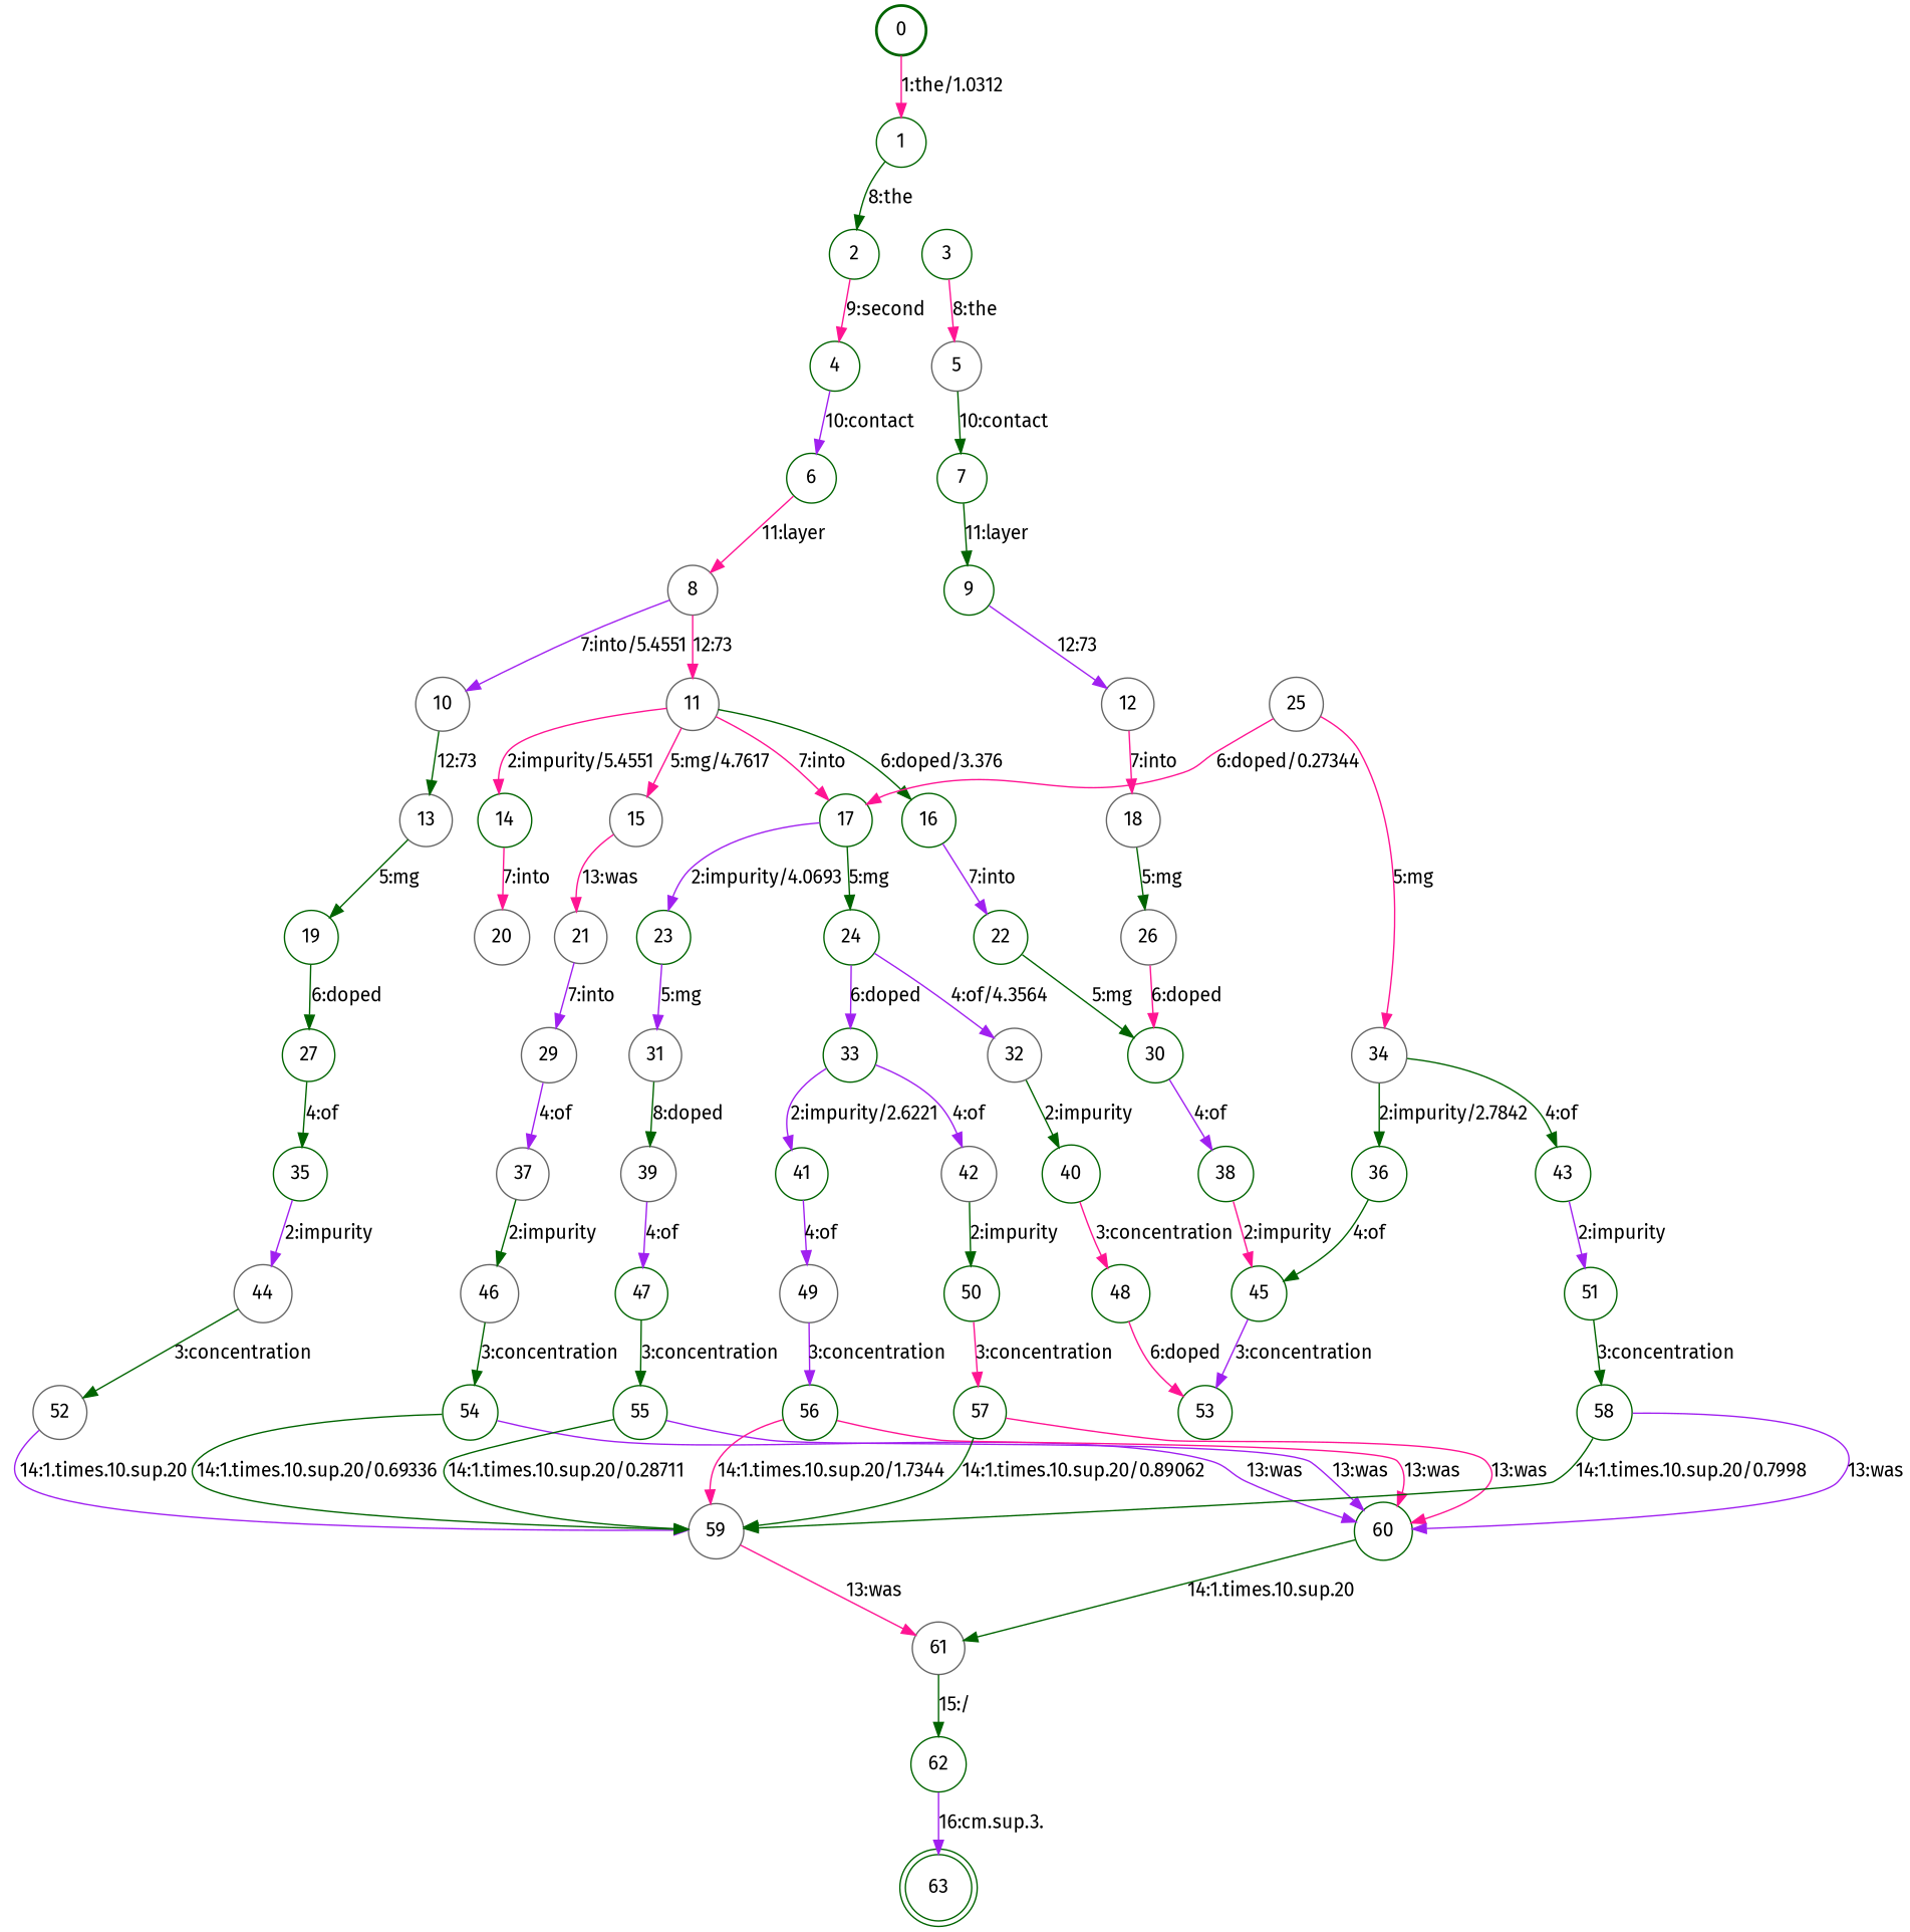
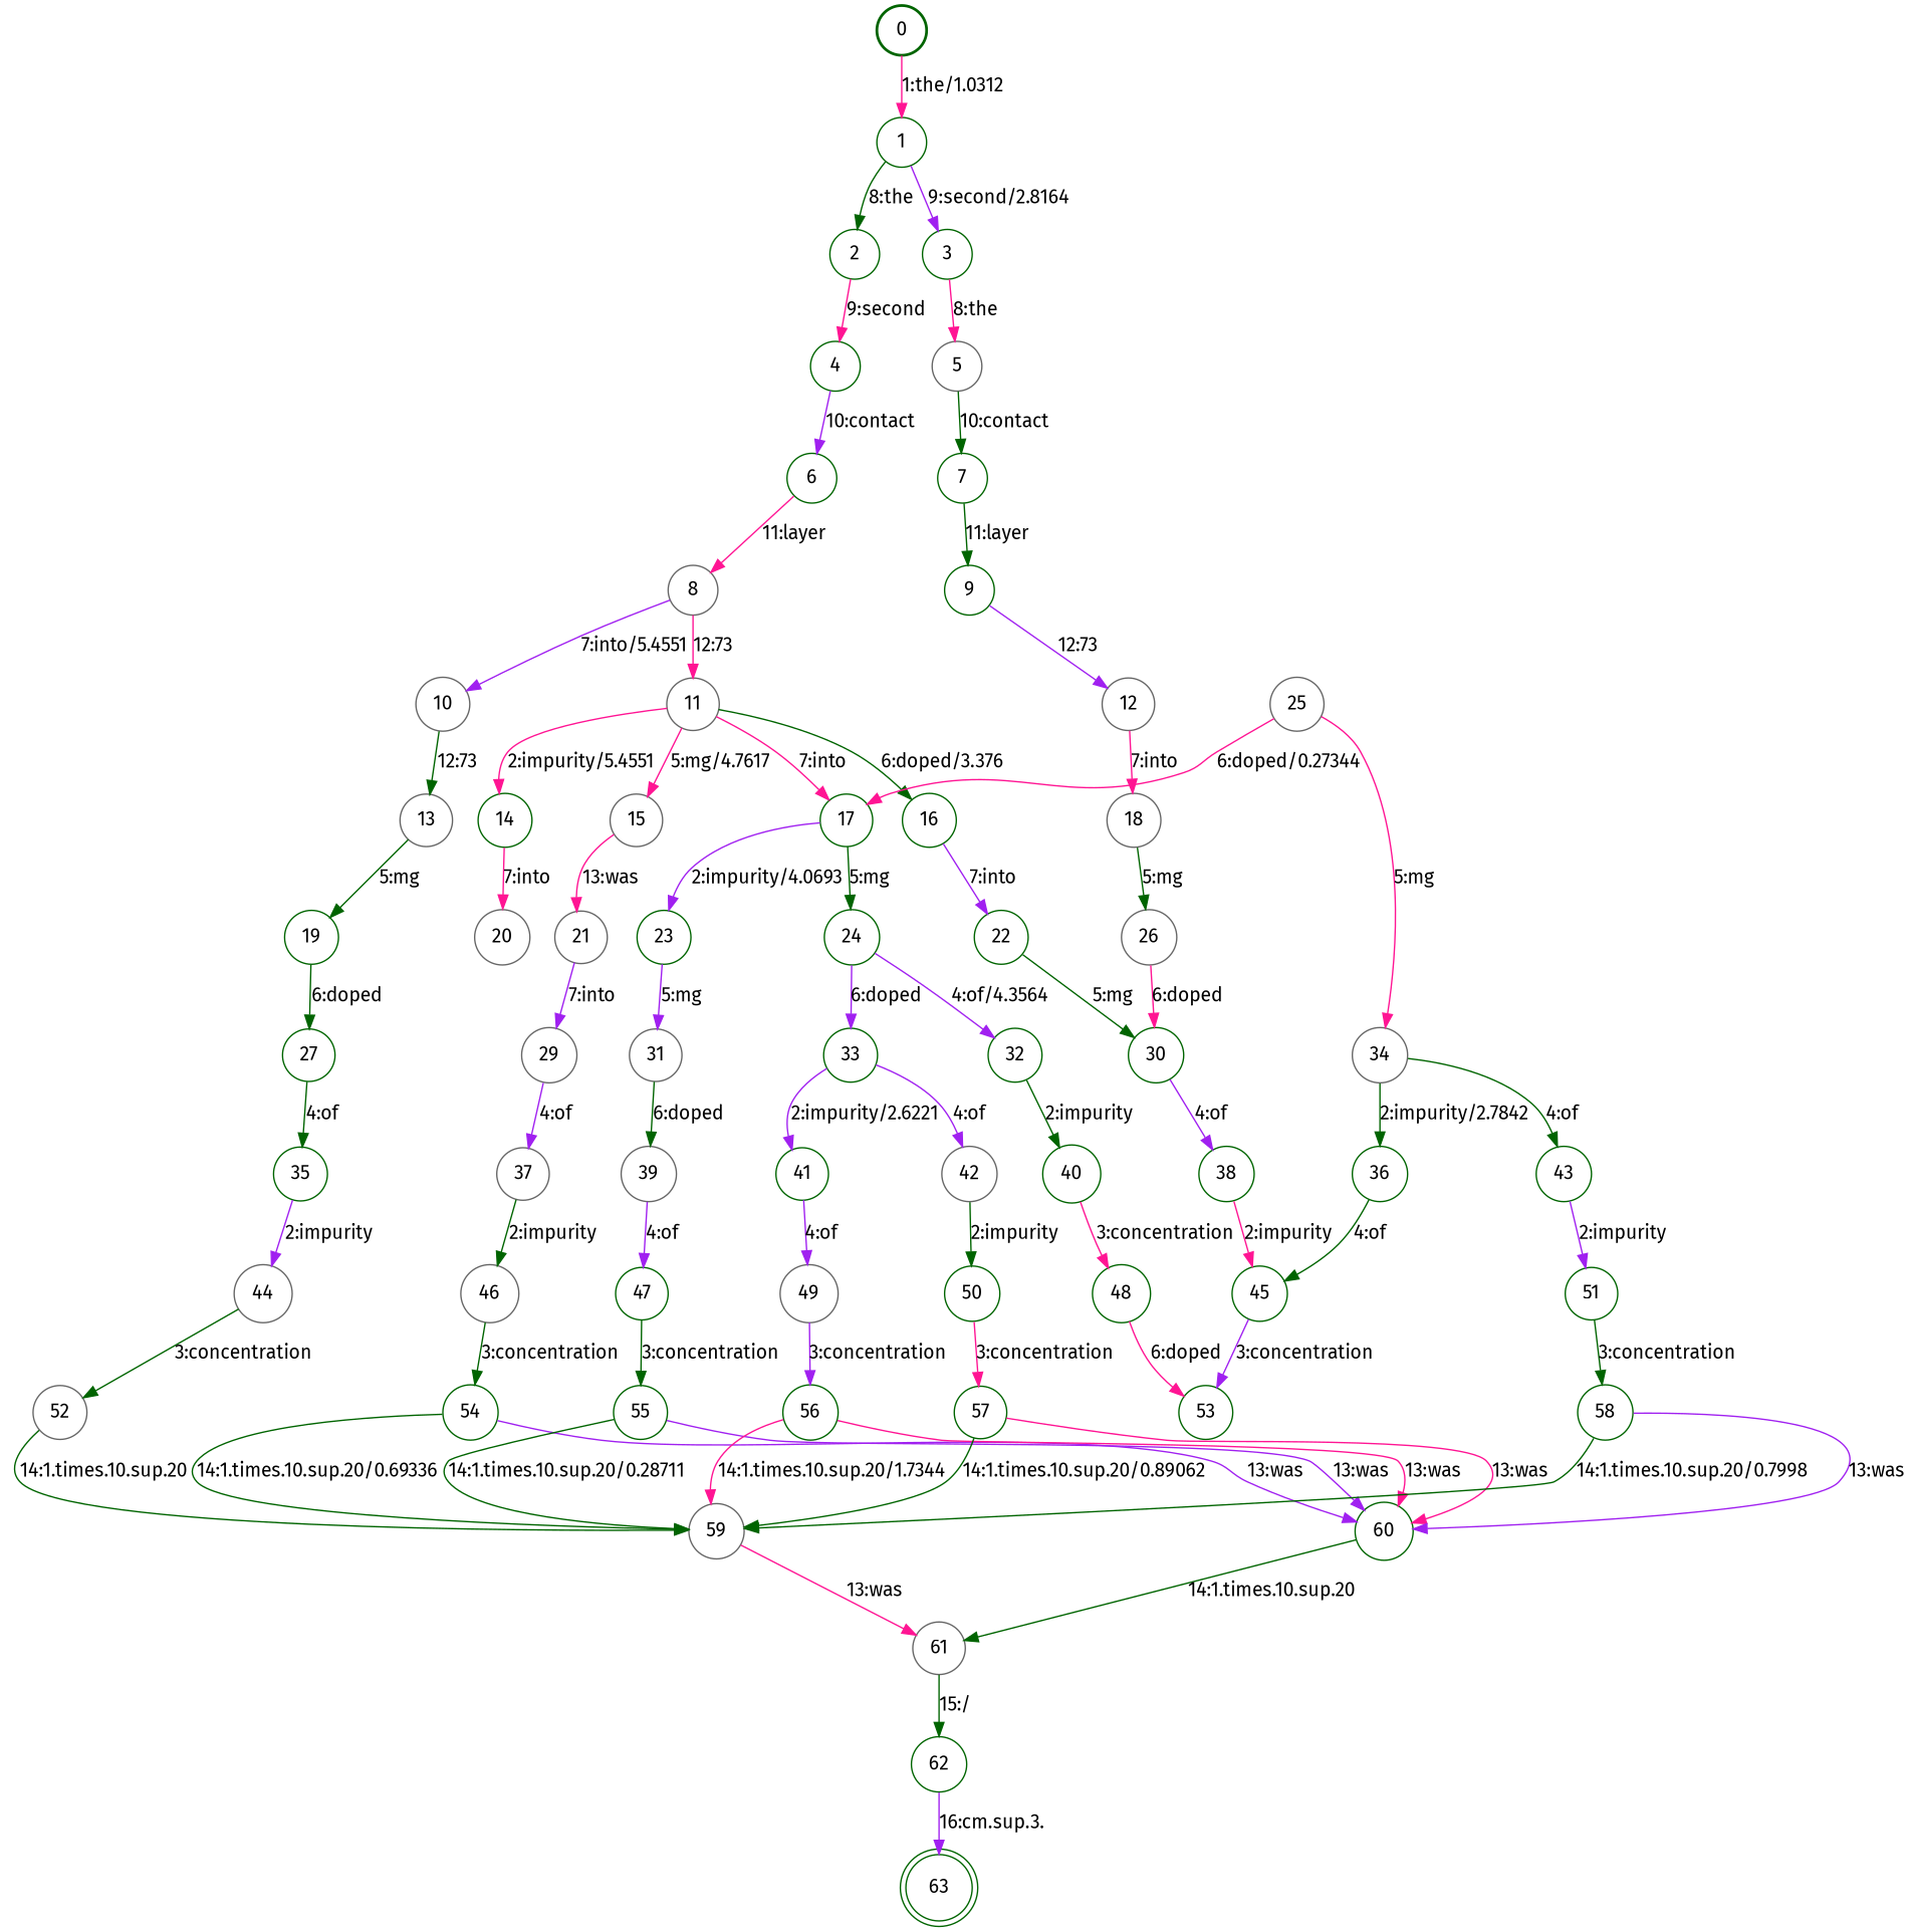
  digraph {
    fontname="Fira Sans"
    nodesep=0.25
    rankdir=TB
    ranksep=0.4
    node [color=darkgreen fontname="Fira Sans" fontsize=14 shape=circle style=solid]
    edge [color=darkgreen fontname="Fira Sans" fontsize=14]
    n1 [label=0 style=bold]
    n2 [label=1]
    n3 [label=2]
    n4 [label=3]
    n5 [label=4]
    n6 [color=gray40 label=5]
    n7 [label=6]
    n8 [label=7]
    n9 [color=gray40 label=8]
    n10 [label=9]
    n11 [color=gray40 label=10]
    n12 [color=gray40 label=11]
    n13 [color=gray40 label=12]
    n14 [color=gray40 label=13]
    n15 [label=14]
    n16 [color=gray40 label=15]
    n17 [label=16]
    n18 [label=17]
    n19 [color=gray40 label=18]
    n20 [label=19]
    n21 [color=gray40 label=20]
    n22 [color=gray40 label=21]
    n23 [label=22]
    n24 [label=23]
    n25 [label=24]
    n26 [color=gray40 label=26]
    n27 [label=27]
    n28 [color=gray40 label=29]
    n29 [label=30]
    n30 [color=gray40 label=31]
-   n31 [color=gray40 label=32]
+   n31 [label=32]
    n32 [label=33]
    n33 [color=gray40 label=25]
    n34 [color=gray40 label=34]
    n35 [label=35]
    n36 [color=gray40 label=37]
    n37 [label=38]
    n38 [color=gray40 label=39]
    n39 [label=40]
    n40 [label=41]
    n41 [color=gray40 label=42]
    n42 [label=36]
    n43 [label=43]
    n44 [color=gray40 label=44]
    n45 [label=45]
    n46 [color=gray40 label=46]
    n47 [label=47]
    n48 [label=48]
    n49 [color=gray40 label=49]
    n50 [label=50]
    n51 [label=51]
    n52 [color=gray40 label=52]
    n53 [label=53]
    n54 [label=54]
    n55 [label=55]
    n56 [label=56]
    n57 [label=57]
    n58 [label=58]
    n59 [color=gray40 label=59]
    n60 [label=60]
    n61 [color=gray40 label=61]
    n62 [label=62]
    n63 [label=63 shape=doublecircle]
    n1 -> n2 [color=deeppink label="1:the/1.0312"]
    n2 -> n3 [label="8:the"]
+   n2 -> n4 [color=purple label="9:second/2.8164"]
    n3 -> n5 [color=deeppink label="9:second"]
    n4 -> n6 [color=deeppink label="8:the"]
    n5 -> n7 [color=purple label="10:contact"]
    n6 -> n8 [label="10:contact"]
    n7 -> n9 [color=deeppink label="11:layer"]
    n8 -> n10 [label="11:layer"]
    n9 -> n11 [color=purple label="7:into/5.4551"]
    n9 -> n12 [color=deeppink label="12:73"]
    n10 -> n13 [color=purple label="12:73"]
    n11 -> n14 [label="12:73"]
    n12 -> n15 [color=deeppink label="2:impurity/5.4551"]
    n12 -> n16 [color=deeppink label="5:mg/4.7617"]
    n12 -> n17 [label="6:doped/3.376"]
    n12 -> n18 [color=deeppink label="7:into"]
    n13 -> n19 [color=deeppink label="7:into"]
    n14 -> n20 [label="5:mg"]
    n15 -> n21 [color=deeppink label="7:into"]
    n16 -> n22 [color=deeppink label="13:was"]
    n17 -> n23 [color=purple label="7:into"]
    n18 -> n24 [color=purple label="2:impurity/4.0693"]
    n18 -> n25 [label="5:mg"]
    n19 -> n26 [label="5:mg"]
    n20 -> n27 [label="6:doped"]
    n22 -> n28 [color=purple label="7:into"]
    n23 -> n29 [label="5:mg"]
    n24 -> n30 [color=purple label="5:mg"]
    n25 -> n31 [color=purple label="4:of/4.3564"]
    n25 -> n32 [color=purple label="6:doped"]
    n26 -> n29 [color=deeppink label="6:doped"]
    n27 -> n35 [label="4:of"]
    n28 -> n36 [color=purple label="4:of"]
    n29 -> n37 [color=purple label="4:of"]
-   n30 -> n38 [label="8:doped"]
+   n30 -> n38 [label="6:doped"]
    n31 -> n39 [label="2:impurity"]
    n32 -> n40 [color=purple label="2:impurity/2.6221"]
    n32 -> n41 [color=purple label="4:of"]
    n33 -> n18 [color=deeppink label="6:doped/0.27344"]
    n33 -> n34 [color=deeppink label="5:mg"]
    n34 -> n42 [label="2:impurity/2.7842"]
    n34 -> n43 [label="4:of"]
    n35 -> n44 [color=purple label="2:impurity"]
    n36 -> n46 [label="2:impurity"]
    n37 -> n45 [color=deeppink label="2:impurity"]
    n38 -> n47 [color=purple label="4:of"]
    n39 -> n48 [color=deeppink label="3:concentration"]
    n40 -> n49 [color=purple label="4:of"]
    n41 -> n50 [label="2:impurity"]
    n42 -> n45 [label="4:of"]
    n43 -> n51 [color=purple label="2:impurity"]
    n44 -> n52 [label="3:concentration"]
    n45 -> n53 [color=purple label="3:concentration"]
    n46 -> n54 [label="3:concentration"]
    n47 -> n55 [label="3:concentration"]
    n48 -> n53 [color=deeppink label="6:doped"]
    n49 -> n56 [color=purple label="3:concentration"]
    n50 -> n57 [color=deeppink label="3:concentration"]
    n51 -> n58 [label="3:concentration"]
-   n52 -> n59 [color=purple label="14:1.times.10.sup.20"]
+   n52 -> n59 [label="14:1.times.10.sup.20"]
    n54 -> n59 [label="14:1.times.10.sup.20/0.69336"]
    n54 -> n60 [color=purple label="13:was"]
    n55 -> n59 [label="14:1.times.10.sup.20/0.28711"]
    n55 -> n60 [color=purple label="13:was"]
    n56 -> n59 [color=deeppink label="14:1.times.10.sup.20/1.7344"]
    n56 -> n60 [color=deeppink label="13:was"]
    n57 -> n59 [label="14:1.times.10.sup.20/0.89062"]
    n57 -> n60 [color=deeppink label="13:was"]
    n58 -> n59 [label="14:1.times.10.sup.20/0.7998"]
    n58 -> n60 [color=purple label="13:was"]
    n59 -> n61 [color=deeppink label="13:was"]
    n60 -> n61 [label="14:1.times.10.sup.20"]
    n61 -> n62 [label="15:/"]
    n62 -> n63 [color=purple label="16:cm.sup.3."]
  }
